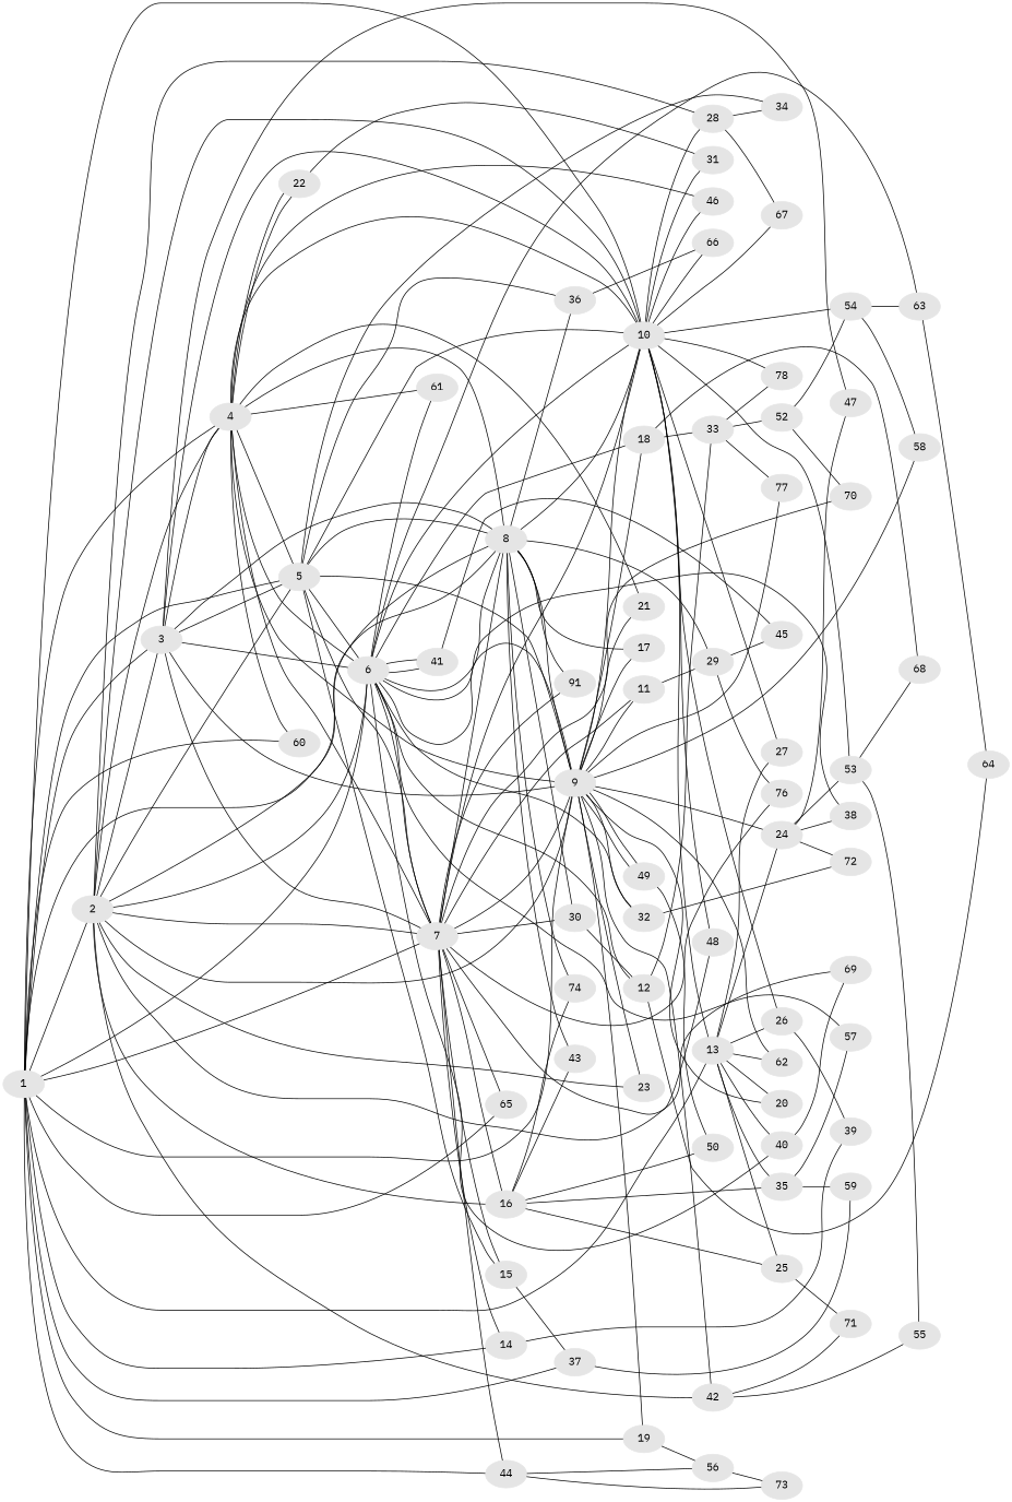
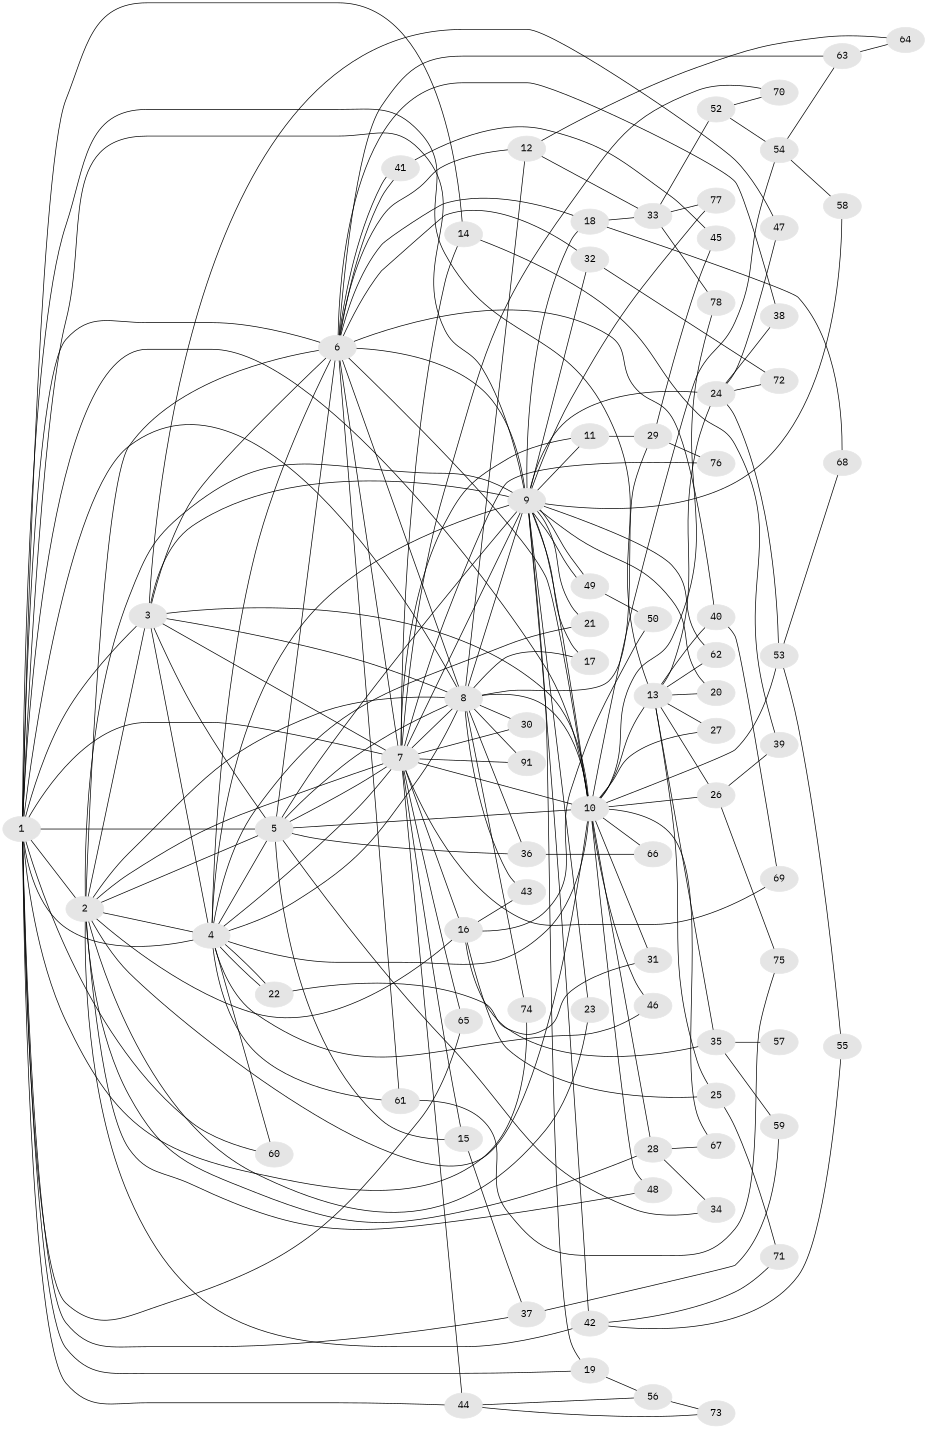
  graph {
    fontname="IBM Plex Mono"
    rankdir=LR
    node [color=gray90 fontname="IBM Plex Mono" style=filled]
    edge [fontname="IBM Plex Mono"]
    1
    2
    3
    4
    5
    6
    7
    8
    9
    10
    13
    14
    19
    37
    44
    60
    65
    74
    16
    23
    28
    42
    48
    47
    21
    22
    46
    61
    15
    34
    36
    12
    18
    32
    38
    40
    41
    57
    63
    11
    30
    n42 [label=91]
    69
    70
    76
    17
    29
    43
    20
    24
    49
    58
    62
    77
    26
    27
    31
    53
    54
    66
    67
    78
    25
    35
    39
    56
    59
    73
    50
    71
    55
    52
+   75
    33
    64
    68
    72
    45
    1 -- 2
    1 -- 3
    1 -- 4
    1 -- 5
    1 -- 6
    1 -- 7
    1 -- 8
    1 -- 9
    1 -- 10
    1 -- 13
    1 -- 14
    1 -- 19
    1 -- 37
    1 -- 44
    1 -- 60
    1 -- 65
-   16 -- 74
+   1 -- 74
    2 -- 3
    2 -- 4
    2 -- 5
    2 -- 6
    2 -- 7
    2 -- 8
    2 -- 9
    2 -- 10
    2 -- 16
    2 -- 23
    2 -- 28
    2 -- 42
    2 -- 48
    3 -- 4
    3 -- 5
    3 -- 6
    3 -- 7
    3 -- 8
    3 -- 9
    3 -- 10
    3 -- 47
    4 -- 5
    4 -- 6
    4 -- 7
    4 -- 8
    4 -- 9
    4 -- 10
    4 -- 60
    4 -- 21
    4 -- 22
    4 -- 22
    4 -- 46
    4 -- 61
    5 -- 6
    5 -- 7
    5 -- 8
    5 -- 9
    5 -- 10
    5 -- 15
    5 -- 34
    5 -- 36
    6 -- 7
    6 -- 8
    6 -- 9
    6 -- 10
    6 -- 61
    6 -- 12
    6 -- 18
    6 -- 32
    6 -- 38
    6 -- 40
    6 -- 41
    6 -- 41
-   6 -- 57
    6 -- 63
    7 -- 8
    7 -- 9
    7 -- 10
    7 -- 14
    7 -- 44
    7 -- 65
    7 -- 16
    7 -- 15
    7 -- 11
    7 -- 30
    7 -- n42
    7 -- 69
    7 -- 70
    7 -- 76
    8 -- 9
    8 -- 10
    8 -- 74
    8 -- 36
-   30 -- 12
+   8 -- 12
    8 -- 30
    8 -- n42
    8 -- 17
    8 -- 29
    8 -- 43
    9 -- 10
    9 -- 19
    9 -- 23
    9 -- 42
    9 -- 21
    9 -- 18
    9 -- 32
    9 -- 11
    9 -- 17
    9 -- 20
    9 -- 24
    9 -- 49
    9 -- 49
    9 -- 58
    9 -- 62
    9 -- 77
    10 -- 13
    10 -- 28
    10 -- 48
    10 -- 46
    10 -- 26
    10 -- 27
    10 -- 31
    10 -- 53
    10 -- 54
    10 -- 66
    10 -- 67
    10 -- 78
    13 -- 40
    13 -- 20
    13 -- 24
    13 -- 62
    13 -- 26
    13 -- 27
    13 -- 25
    13 -- 35
    14 -- 39
    19 -- 56
    37 -- 59
    44 -- 56
    44 -- 73
    16 -- 43
    16 -- 25
    16 -- 35
    16 -- 50
    28 -- 34
    28 -- 67
    42 -- 71
    42 -- 55
    22 -- 31
+   61 -- 75
    15 -- 37
    36 -- 66
    12 -- 33
    12 -- 64
    18 -- 33
    18 -- 68
    32 -- 72
    40 -- 69
    41 -- 45
    63 -- 64
    11 -- 29
    29 -- 76
    29 -- 45
    24 -- 47
    24 -- 38
    24 -- 53
    24 -- 72
    49 -- 50
    26 -- 39
+   26 -- 75
    53 -- 55
    53 -- 68
    54 -- 63
    54 -- 58
    25 -- 71
    35 -- 57
    35 -- 59
    56 -- 73
    52 -- 70
    52 -- 54
    33 -- 77
    33 -- 78
    33 -- 52
  }
